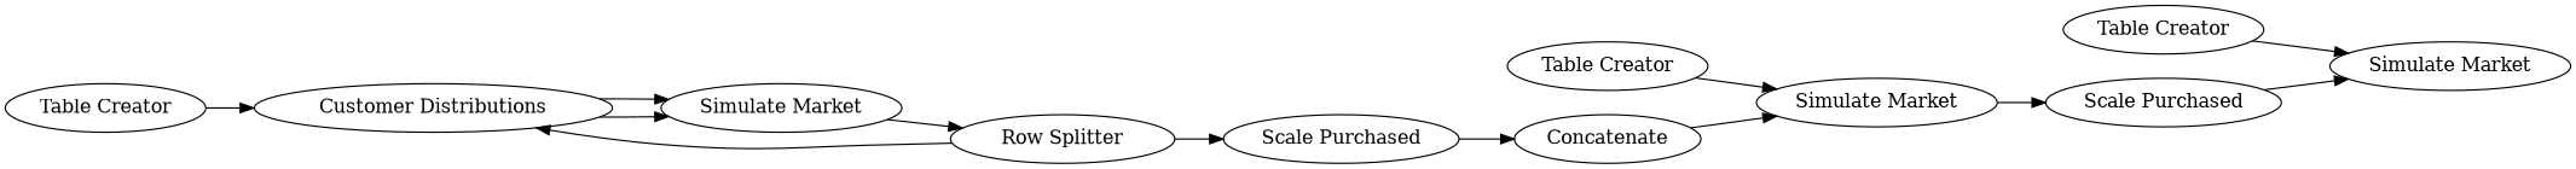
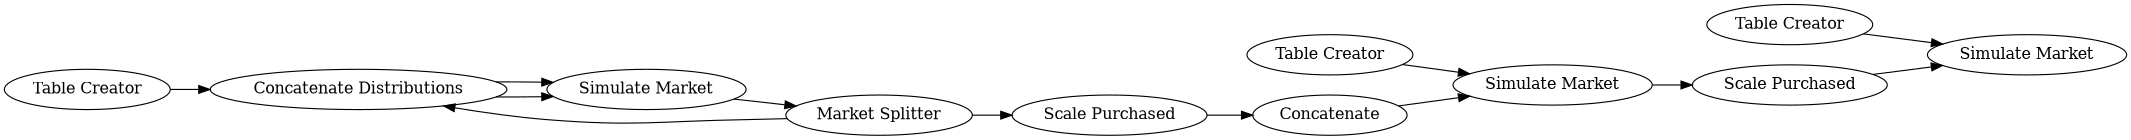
  digraph {
    rankdir=LR
-   n1 [label="Customer Distributions"]
+   n1 [label="Concatenate Distributions"]
    n2 [label="Simulate Market"]
-   n3 [label="Row Splitter"]
+   n3 [label="Market Splitter"]
    n4 [label="Table Creator"]
    n5 [label="Scale Purchased"]
    n6 [label=Concatenate]
    n7 [label="Simulate Market"]
    n8 [label="Table Creator"]
    n9 [label="Scale Purchased"]
    n10 [label="Simulate Market"]
    n11 [label="Table Creator"]
    n1 -> n2
    n1 -> n2
    n2 -> n3
    n3 -> n1
    n3 -> n5
    n4 -> n1
    n5 -> n6
    n6 -> n7
    n7 -> n9
    n8 -> n7
    n9 -> n10
    n11 -> n10
  }
